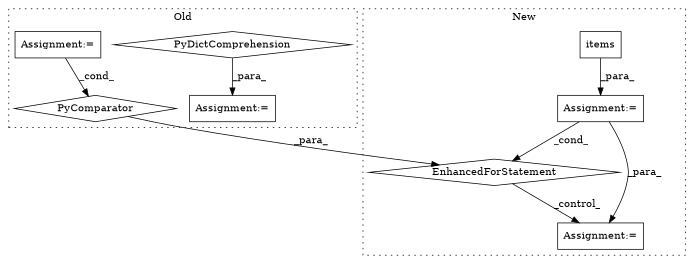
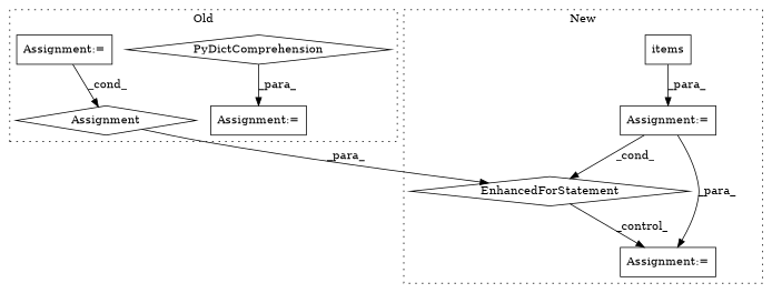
  digraph {
    node [a=7 l=37 s=12544 shape=box]
    n1 [a=110 l=147 label=PyDictComprehension s=12442 shape=diamond]
-   n2 [a=113 label=PyComparator shape=diamond]
+   n2 [a=113 label=Assignment shape=diamond]
    n3 [label="Assignment:="]
    n4 [l=1 label="Assignment:=" s=12895]
    n5 [a=32 l=7 label=items s=14942]
    n6 [l="71,2" label="Assignment:=" s="14840,14949"]
    n7 [a=70 l="71,2" label=EnhancedForStatement s="14840,14949" shape=diamond]
    n8 [l=1 label="Assignment:=" s=14972]
    subgraph cluster_1 {
      label=Old
      style=dotted
      n1
      n2
      n3
      n4
    }
    subgraph cluster_2 {
      label=New
      style=dotted
      n5
      n6
      n7
      n8
    }
    n1 -> n4 [label=_para_]
    n2 -> n7 [label=_para_]
    n3 -> n2 [label=_cond_]
    n5 -> n6 [label=_para_]
    n6 -> n7 [label=_cond_]
    n6 -> n8 [label=_para_]
    n7 -> n8 [label=_control_]
  }
